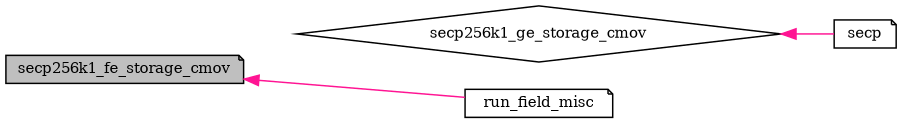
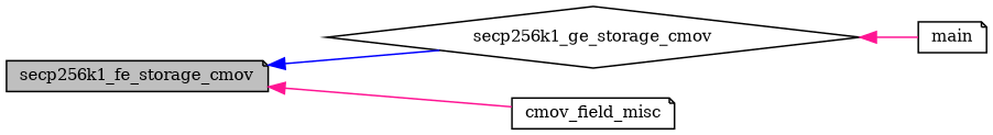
  digraph {
    fontname="DejaVu Serif"
    rankdir=LR
    node [color=black fillcolor=white fontname="DejaVu Serif" fontsize=10 shape=note style=filled]
    edge [color=deeppink dir=back fontname="DejaVu Serif" fontsize=10 labelfontname=Helvetica labelfontsize=10 style=solid]
    n1 [fillcolor=grey75 fontcolor=black height=0.2 label=secp256k1_fe_storage_cmov width=0.4]
    n2 [height=0.2 label=secp256k1_ge_storage_cmov shape=diamond width=0.4]
-   n3 [height=0.2 label=run_field_misc width=0.4]
-   n4 [height=0.2 label=secp width=0.4]
+   n3 [height=0.2 label=cmov_field_misc width=0.4]
+   n4 [height=0.2 label=main width=0.4]
+   n1 -> n2 [color=blue]
    n1 -> n3
    n2 -> n4
  }
